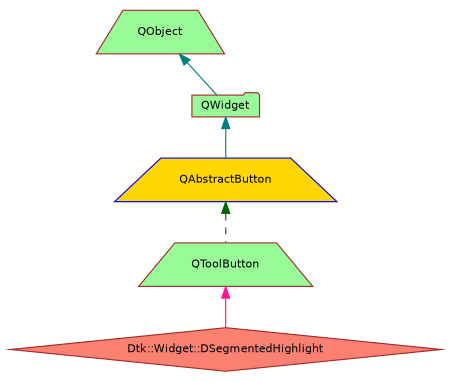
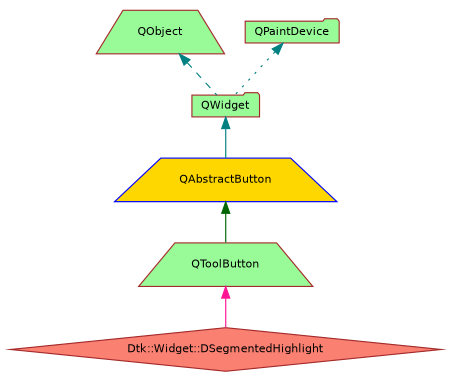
  digraph {
    node [color=brown fillcolor=palegreen fontname=Helvetica fontsize=10 shape=trapezium style=filled]
    edge [color=teal dir=back fontname=Helvetica fontsize=10 labelfontname=Helvetica labelfontsize=10 style=solid]
    n1 [fillcolor=salmon fontcolor=black height=0.2 label="Dtk::Widget::DSegmentedHighlight" shape=diamond width=0.4]
    n2 [height=0.2 label=QToolButton width=0.4]
    n3 [color=blue fillcolor=gold height=0.2 label=QAbstractButton width=0.4]
    n4 [height=0.2 label=QWidget shape=folder width=0.4]
    n5 [height=0.2 label=QObject width=0.4]
+   n6 [height=0.2 label=QPaintDevice shape=folder width=0.4]
    n2 -> n1 [color=deeppink]
-   n3 -> n2 [color=darkgreen style=dashed]
+   n3 -> n2 [color=darkgreen]
    n4 -> n3
-   n5 -> n4
+   n5 -> n4 [style=dashed]
+   n6 -> n4 [style=dotted]
  }
